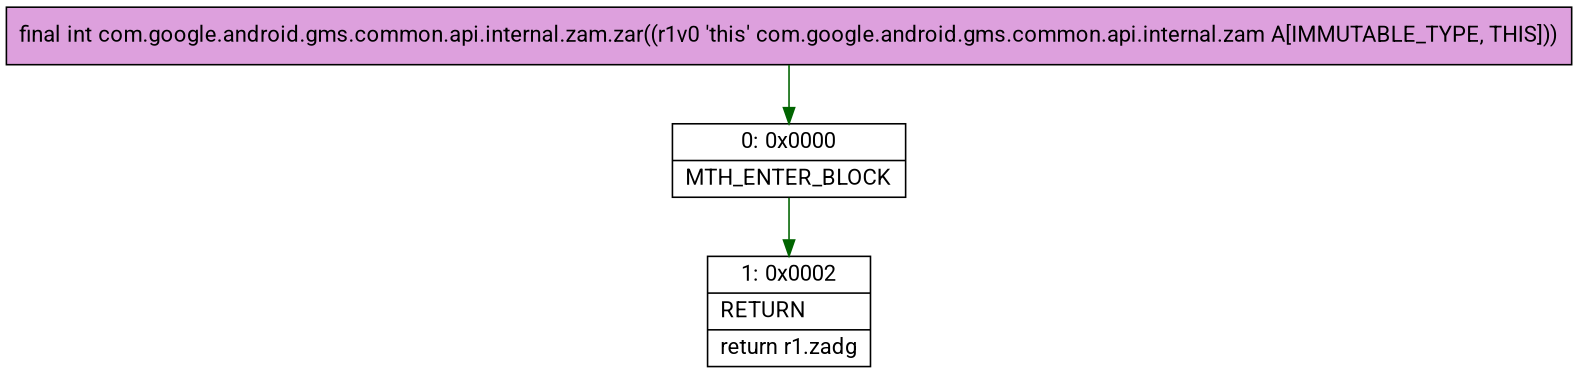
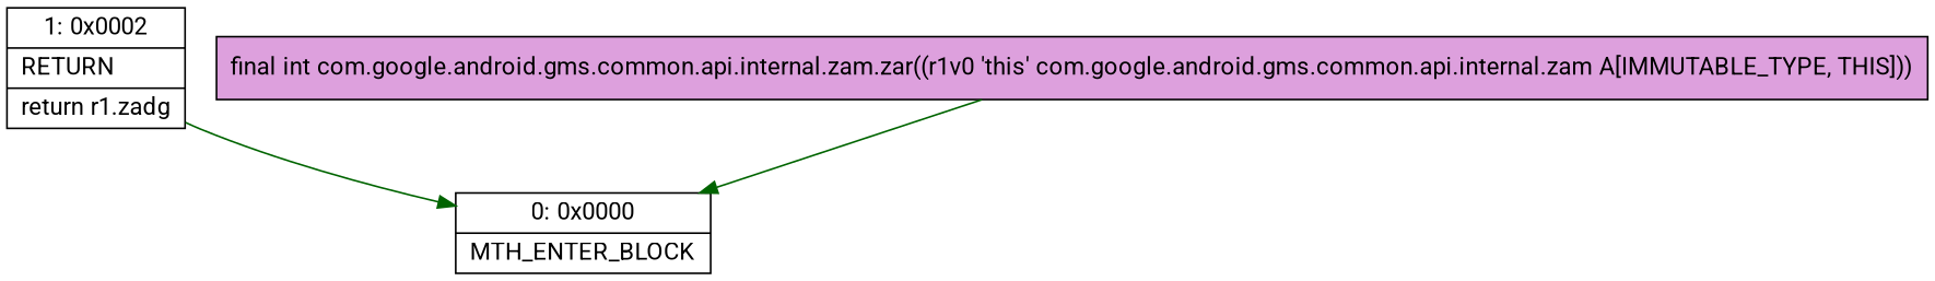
  digraph {
    fontname=Roboto
    node [shape=record style=filled fillcolor=white fontname=Roboto]
    edge [color=darkgreen fontname=Roboto]
    n1 [label="{0\:\ 0x0000|MTH_ENTER_BLOCK\l}"]
    n2 [label="{1\:\ 0x0002|RETURN\l|return r1.zadg\l}"]
    n3 [label="{final int com.google.android.gms.common.api.internal.zam.zar((r1v0 'this' com.google.android.gms.common.api.internal.zam A[IMMUTABLE_TYPE, THIS])) }" fillcolor=plum]
-   n1 -> n2
+   n2 -> n1
    n3 -> n1
  }
